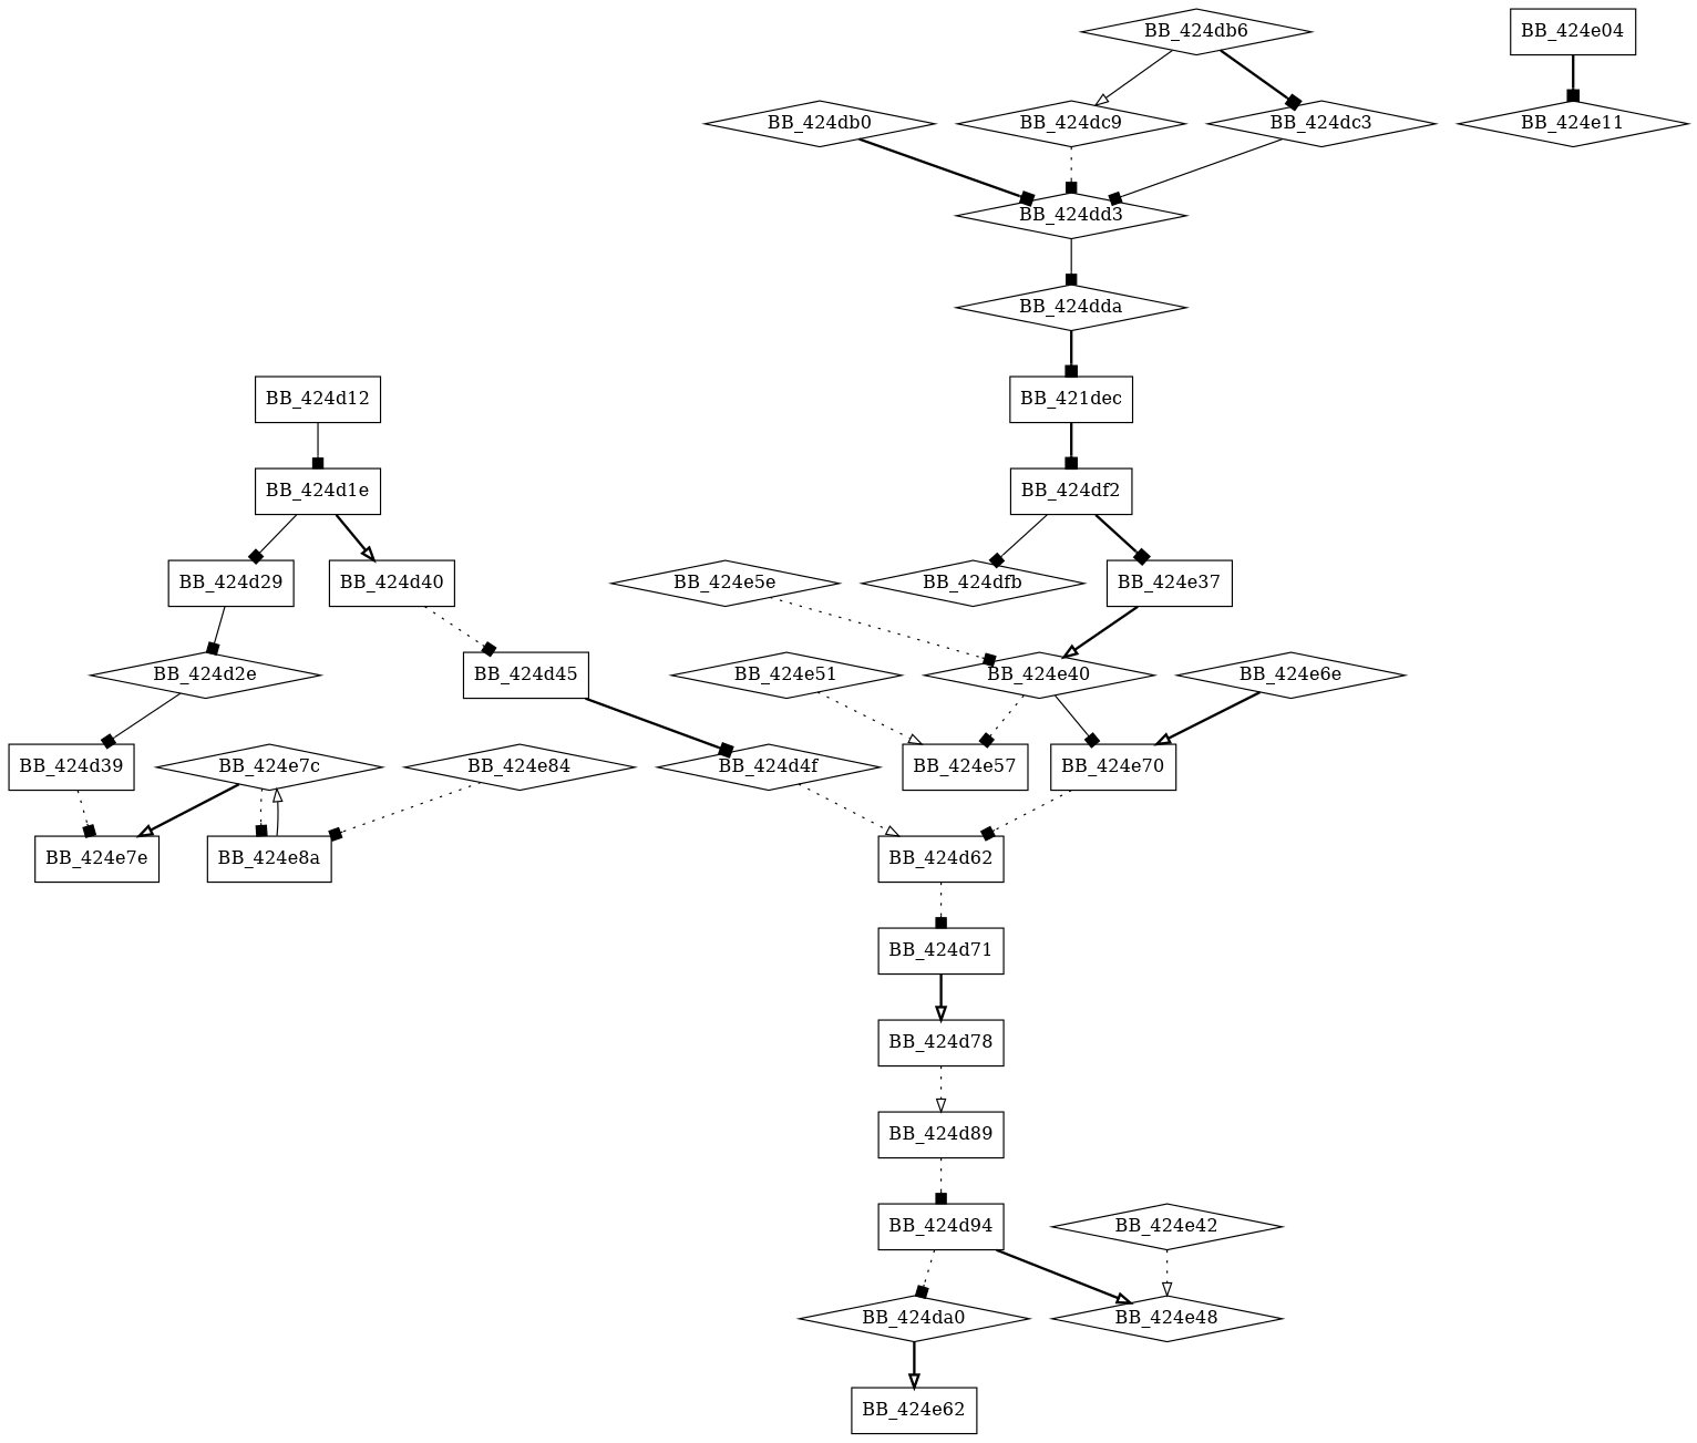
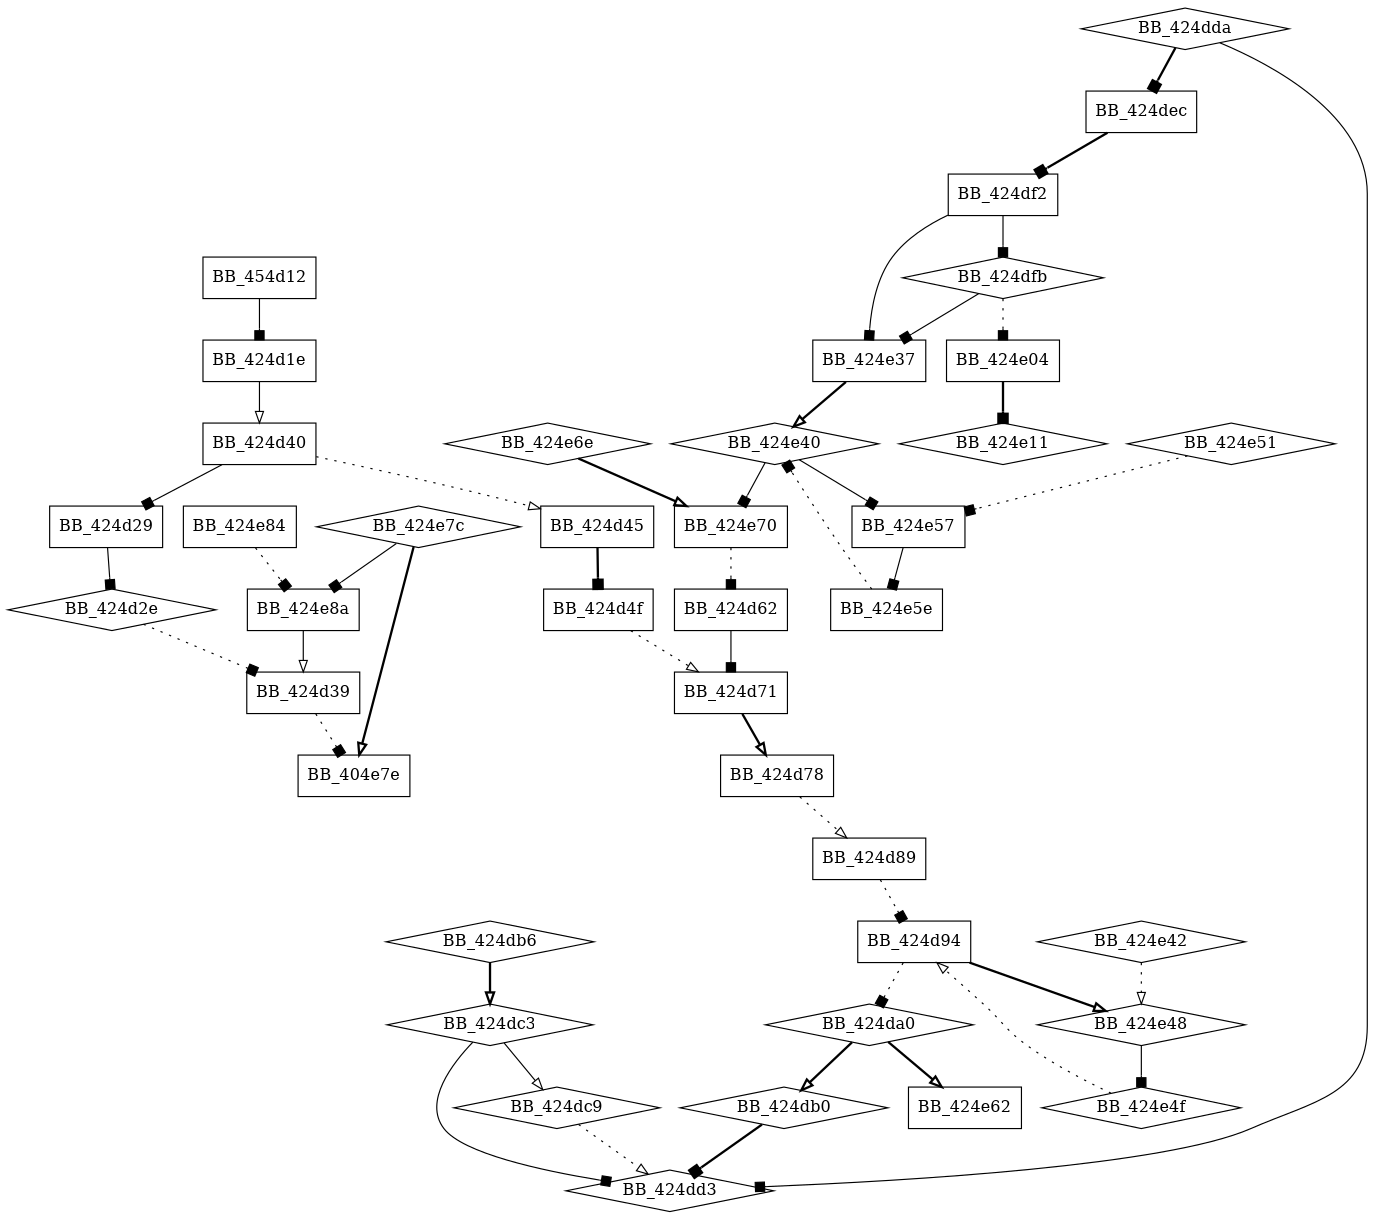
  digraph {
    node [shape=box]
    edge [arrowhead=box style=dotted]
-   BB_424d12
+   BB_424d12 [label=BB_454d12]
    BB_424d1e
    BB_424d29
    BB_424d40
    BB_424d2e [shape=diamond]
    BB_424d45
    BB_424d39
-   BB_424d4f [shape=diamond]
-   BB_424e7e
+   BB_424d4f
+   BB_424e7e [label=BB_404e7e]
    BB_424d62
    BB_424d71
    BB_424d78
    BB_424e70
    BB_424d89
    BB_424d94
    BB_424da0 [shape=diamond]
    BB_424e48 [shape=diamond]
    BB_424db0 [shape=diamond]
    BB_424e62
+   BB_424e4f [shape=diamond]
    BB_424dd3 [shape=diamond]
    BB_424db6 [shape=diamond]
    BB_424dc3 [shape=diamond]
    BB_424dda [shape=diamond]
    BB_424dc9 [shape=diamond]
-   BB_424dec [label=BB_421dec]
+   BB_424dec
    BB_424df2
    BB_424dfb [shape=diamond]
    BB_424e37
    BB_424e04
    BB_424e40 [shape=diamond]
    BB_424e11 [shape=diamond]
    BB_424e57
-   BB_424e5e [shape=diamond]
+   BB_424e5e
    BB_424e42 [shape=diamond]
    BB_424e51 [shape=diamond]
    BB_424e6e [shape=diamond]
    BB_424e7c [shape=diamond]
    BB_424e8a
-   BB_424e84 [shape=diamond]
+   BB_424e84
    BB_424d12 -> BB_424d1e [style=solid]
-   BB_424d1e -> BB_424d29 [style=solid]
-   BB_424d1e -> BB_424d40 [arrowhead=onormal style=bold]
+   BB_424d40 -> BB_424d29 [style=solid]
+   BB_424d1e -> BB_424d40 [arrowhead=onormal style=solid]
    BB_424d29 -> BB_424d2e [style=solid]
-   BB_424d40 -> BB_424d45
-   BB_424d2e -> BB_424d39 [style=solid]
+   BB_424d40 -> BB_424d45 [arrowhead=onormal]
+   BB_424d2e -> BB_424d39
    BB_424d45 -> BB_424d4f [style=bold]
    BB_424d39 -> BB_424e7e
-   BB_424d4f -> BB_424d62 [arrowhead=onormal]
-   BB_424d62 -> BB_424d71
+   BB_424d4f -> BB_424d71 [arrowhead=onormal]
+   BB_424d62 -> BB_424d71 [style=solid]
    BB_424d71 -> BB_424d78 [arrowhead=onormal style=bold]
    BB_424d78 -> BB_424d89 [arrowhead=onormal]
    BB_424e70 -> BB_424d62
    BB_424d89 -> BB_424d94
    BB_424d94 -> BB_424da0
    BB_424d94 -> BB_424e48 [arrowhead=onormal style=bold]
+   BB_424da0 -> BB_424db0 [arrowhead=onormal style=bold]
    BB_424da0 -> BB_424e62 [arrowhead=onormal style=bold]
+   BB_424e48 -> BB_424e4f [style=solid]
    BB_424db0 -> BB_424dd3 [style=bold]
-   BB_424dd3 -> BB_424dda [style=solid]
-   BB_424db6 -> BB_424dc3 [style=bold]
+   BB_424e4f -> BB_424d94 [arrowhead=onormal]
+   BB_424dda -> BB_424dd3 [style=solid]
+   BB_424db6 -> BB_424dc3 [arrowhead=onormal style=bold]
    BB_424dc3 -> BB_424dd3 [style=solid]
-   BB_424db6 -> BB_424dc9 [arrowhead=onormal style=solid]
+   BB_424dc3 -> BB_424dc9 [arrowhead=onormal style=solid]
    BB_424dda -> BB_424dec [style=bold]
-   BB_424dc9 -> BB_424dd3
+   BB_424dc9 -> BB_424dd3 [arrowhead=onormal]
    BB_424dec -> BB_424df2 [style=bold]
    BB_424df2 -> BB_424dfb [style=solid]
-   BB_424df2 -> BB_424e37 [style=bold]
+   BB_424df2 -> BB_424e37 [style=solid]
+   BB_424dfb -> BB_424e37 [style=solid]
+   BB_424dfb -> BB_424e04
    BB_424e37 -> BB_424e40 [arrowhead=onormal style=bold]
    BB_424e04 -> BB_424e11 [style=bold]
    BB_424e40 -> BB_424e70 [style=solid]
-   BB_424e40 -> BB_424e57
+   BB_424e40 -> BB_424e57 [style=solid]
+   BB_424e57 -> BB_424e5e [style=solid]
    BB_424e5e -> BB_424e40
    BB_424e42 -> BB_424e48 [arrowhead=onormal]
-   BB_424e51 -> BB_424e57 [arrowhead=onormal]
+   BB_424e51 -> BB_424e57
    BB_424e6e -> BB_424e70 [arrowhead=onormal style=bold]
    BB_424e7c -> BB_424e7e [arrowhead=onormal style=bold]
-   BB_424e7c -> BB_424e8a
-   BB_424e8a -> BB_424e7c [arrowhead=onormal style=solid]
+   BB_424e7c -> BB_424e8a [style=solid]
+   BB_424e8a -> BB_424d39 [arrowhead=onormal style=solid]
    BB_424e84 -> BB_424e8a
  }
